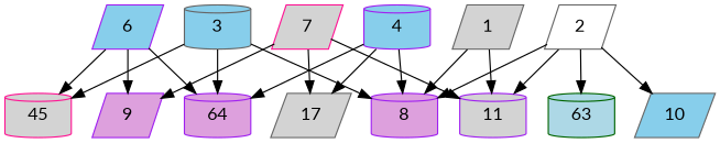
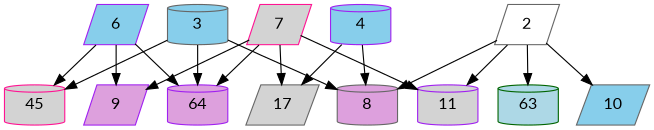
  digraph {
    fontname=Lato
    node [alpha=0.13 color=purple fillcolor=lightgrey fontname=Lato shape=parallelogram style=filled]
    edge [fontname=Lato]
-   1 [alpha=0.08 color=gray40 expect_size=49612800]
-   8 [expect_size=7271424 fillcolor=plum shape=cylinder]
+   8 [color=gray40 expect_size=7271424 fillcolor=plum shape=cylinder]
    11 [alpha=0.20 expect_size=49997824 shape=cylinder]
    2 [color=gray40 expect_size=25968640 fillcolor=white]
    10 [alpha=0.15 color=gray40 expect_size=21671936 fillcolor=skyblue]
    n6 [alpha=0.11 color=darkgreen expect_size=5595136 fillcolor=lightblue label=63 shape=cylinder]
    3 [alpha=0.14 color=gray40 expect_size=28940288 fillcolor=skyblue shape=cylinder]
    n8 [expect_size=37982208 fillcolor=plum label=64 shape=cylinder]
    n9 [alpha=0.09 color=deeppink expect_size=38021120 label=45 shape=cylinder]
    4 [alpha=0.00 expect_size=27709440 fillcolor=skyblue shape=cylinder]
    n11 [alpha=0.20 color=gray40 expect_size=21209088 label=17]
    6 [alpha=0.06 expect_size=23036928 fillcolor=skyblue]
    9 [alpha=0.14 expect_size=16377856 fillcolor=plum]
    7 [alpha=0.11 color=deeppink expect_size=34879488]
-   1 -> 8
-   1 -> 11
    2 -> 8
    2 -> 11
    2 -> 10
    2 -> n6
    3 -> 8
    3 -> n8
    3 -> n9
    4 -> 8
    4 -> n11
    6 -> n8
    6 -> n9
    6 -> 9
    7 -> 11
-   4 -> n8
+   7 -> n8
    7 -> n11
    7 -> 9
  }
